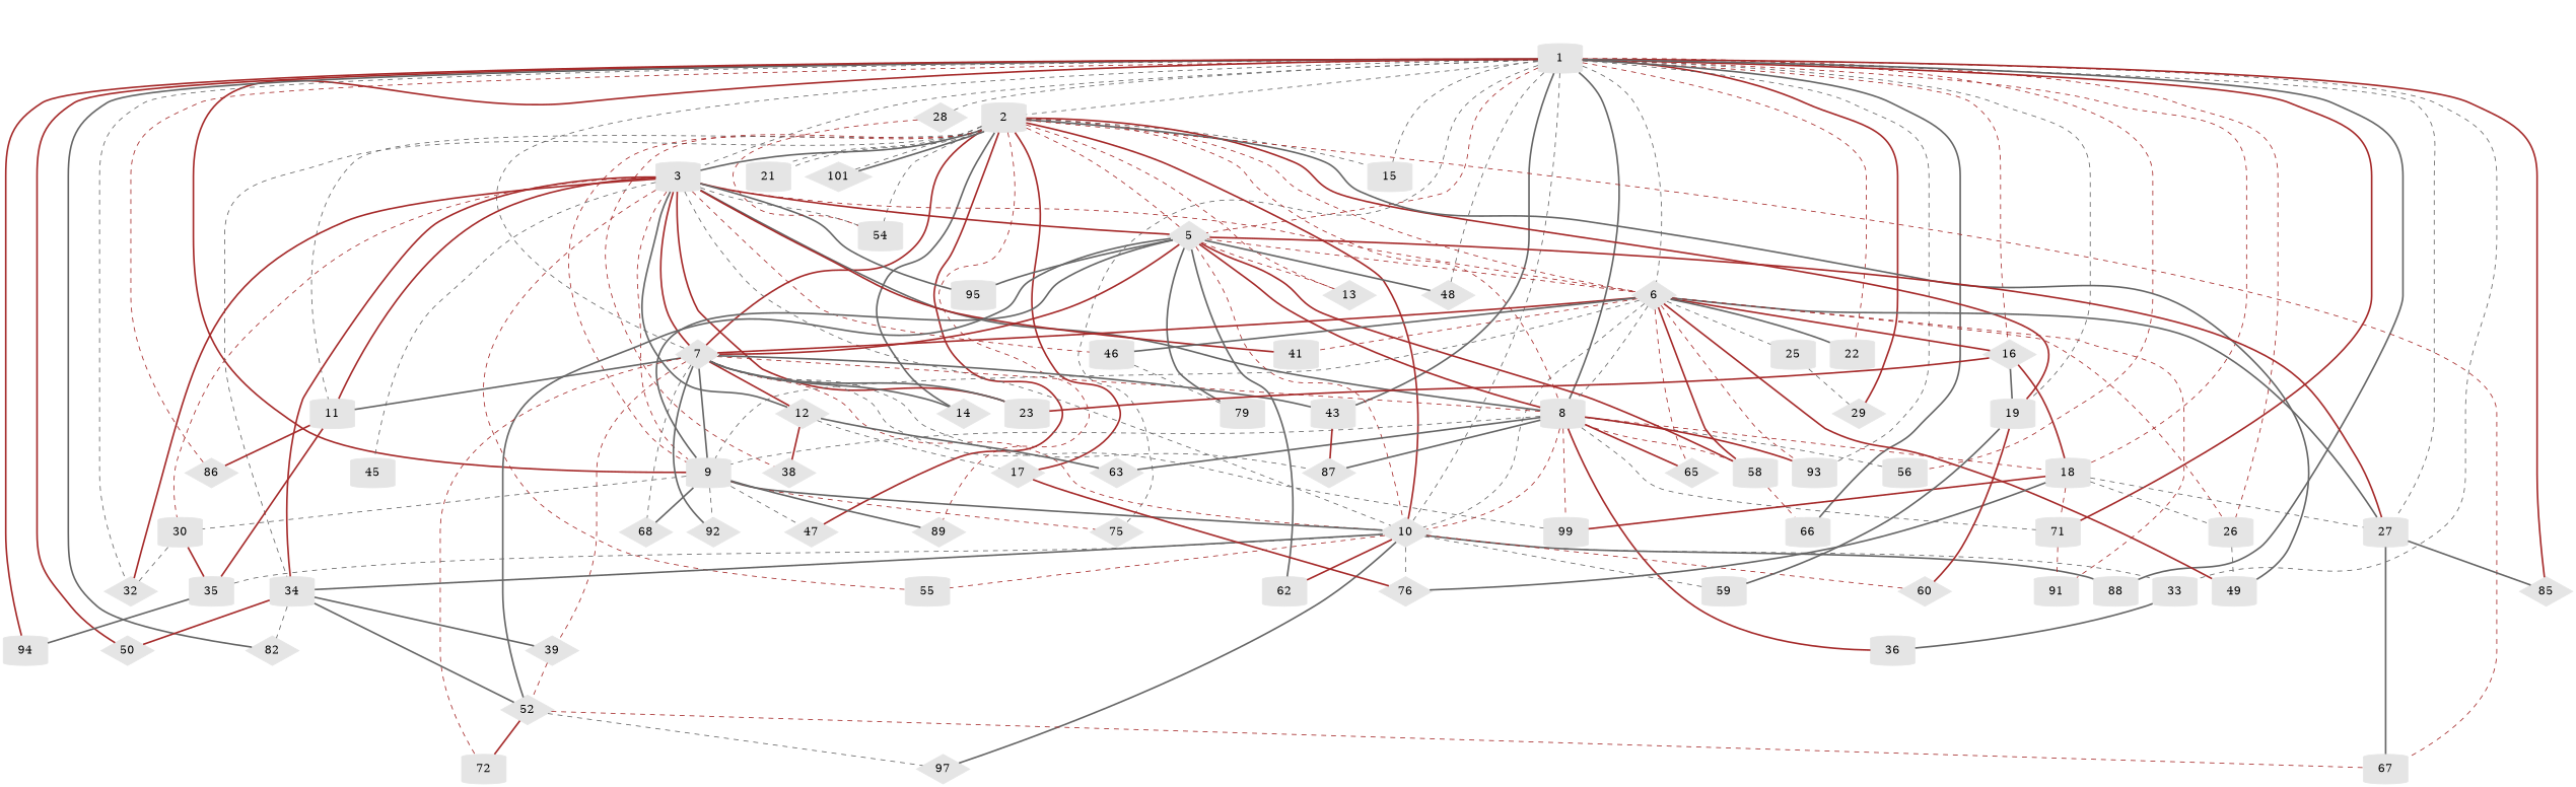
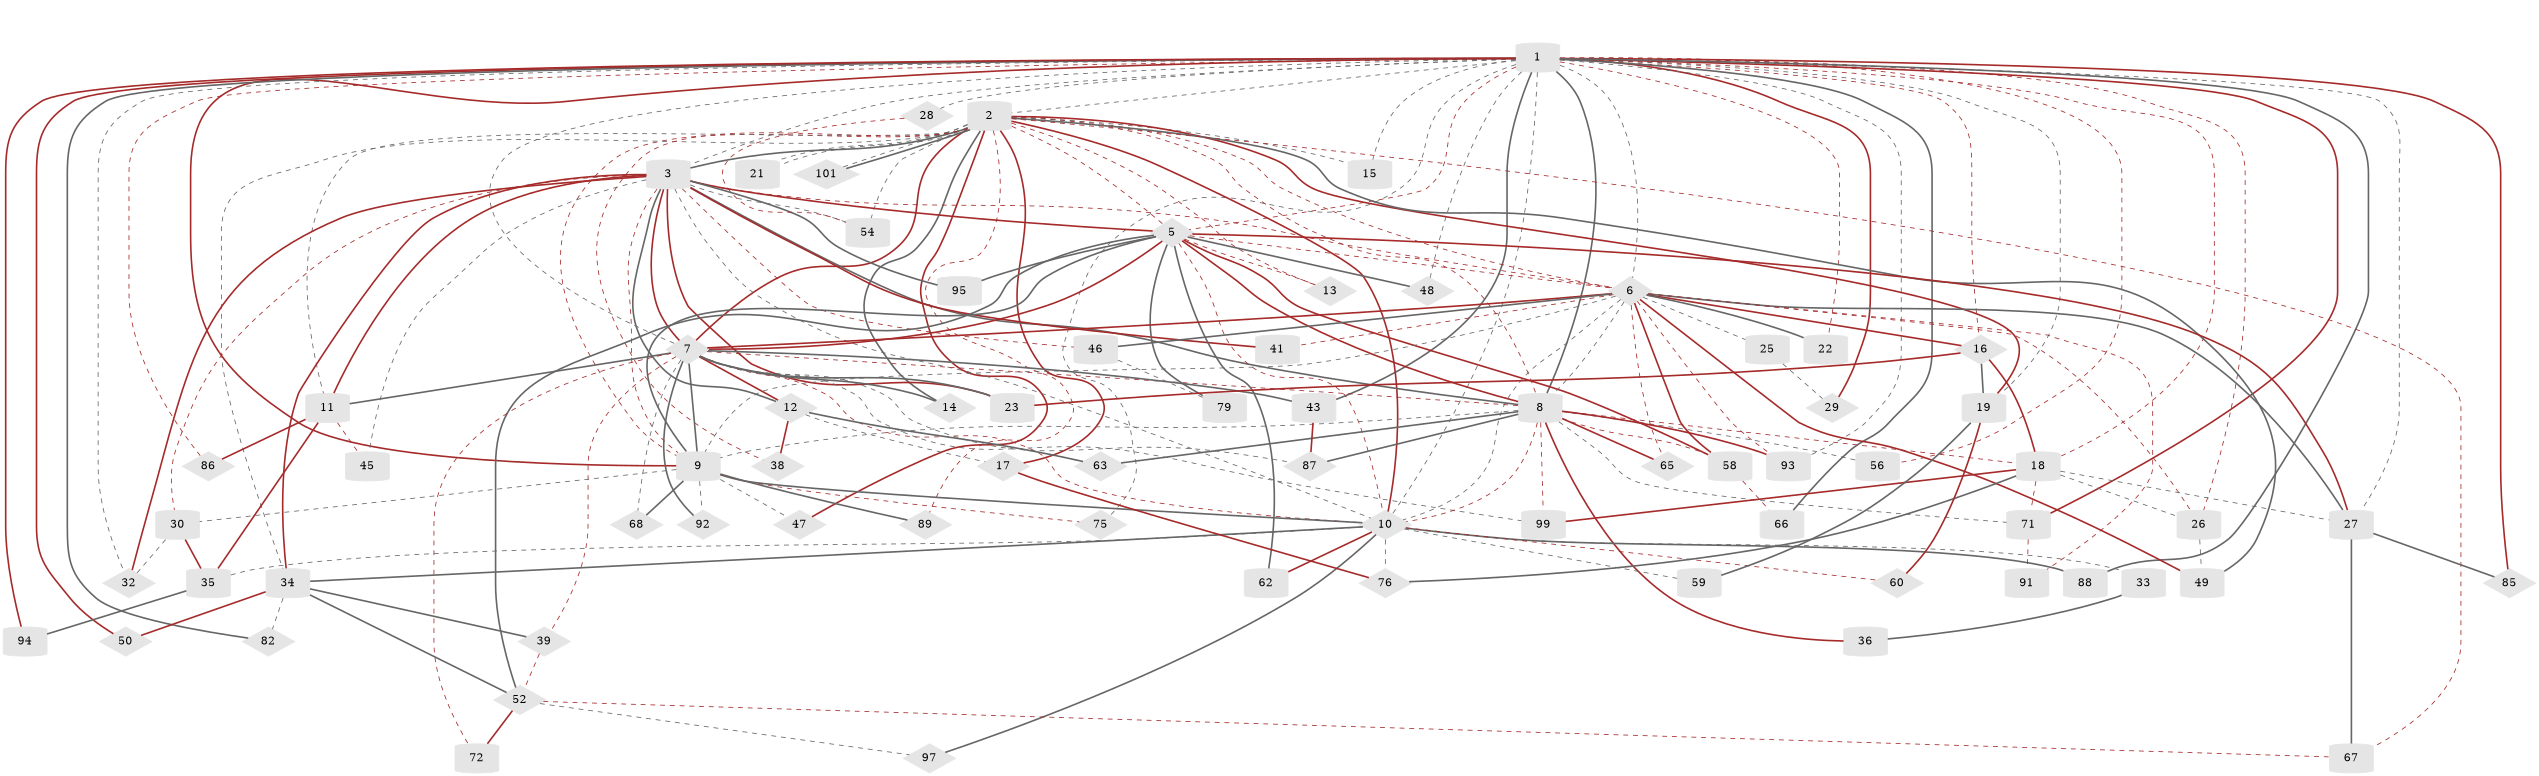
  graph {
    node [color=gray90 shape=cylinder style=filled]
    edge [color=gray40 style=dashed]
    1 [super="+4"]
    2 [super="+64"]
    3 [super="+20"]
    5 [shape=diamond super="+42"]
    6 [shape=diamond super="+81"]
    7 [shape=diamond super="+70"]
    8 [super="+44"]
    9 [super="+37"]
    10 [shape=diamond super="+90"]
    15
    16 [shape=diamond super="+24"]
    18 [super="+40"]
    19 [super="+74"]
    22
    26 [super="+83"]
    27 [super="+53"]
    28 [shape=diamond]
    29 [shape=diamond]
    32 [shape=diamond super="+57"]
    33
    43 [super="+96"]
    48 [shape=diamond]
    50 [shape=diamond]
    56
    n25 [label=71 super="+84"]
    66
    75 [shape=diamond]
    82 [shape=diamond]
    85 [shape=diamond]
    86 [shape=diamond]
    88
    93 [super="+102"]
    94
    11 [super="+100"]
    13 [shape=diamond]
    14 [shape=diamond super="+73"]
    17 [shape=diamond]
    21
    34 [super="+71"]
    38 [shape=diamond]
    47 [shape=diamond]
    49 [super="+51"]
    54 [super="+78"]
    67 [super="+77"]
    89 [shape=diamond]
    101 [shape=diamond]
    12 [shape=diamond super="+31"]
    23
    30 [super="+69"]
    41
    45
    46
-   55
    95
    52 [shape=diamond super="+103"]
    58 [super="+60"]
    62
    79
    25
    65 [shape=diamond]
    91
    39 [shape=diamond]
    68 [shape=diamond]
    72
    87 [shape=diamond]
    92 [shape=diamond]
    99
    36
    63 [shape=diamond]
    35
    59
    76 [shape=diamond super="+98"]
    n73 [label=60 shape=diamond]
    97 [shape=diamond]
    1 -- 2 [weight=2]
    1 -- 3 [weight=2]
    1 -- 5 [color=brown weight=2]
    1 -- 6 [weight=2]
    1 -- 7 [weight=2]
    1 -- 8 [style=bold weight=2]
    1 -- 9 [color=brown style=bold weight=2]
    1 -- 10 [weight=2]
    1 -- 15
    1 -- 16 [color=brown weight=2]
    1 -- 18 [color=brown]
    1 -- 19
    1 -- 22 [color=brown]
    1 -- 26 [color=brown]
    1 -- 27
    1 -- 28 [weight=2]
    1 -- 29 [color=brown style=bold]
    1 -- 32
-   1 -- 33
    1 -- 43 [style=bold]
    1 -- 48
    1 -- 50 [color=brown style=bold]
    1 -- 56 [color=brown]
    1 -- n25 [color=brown style=bold]
    1 -- 66 [style=bold]
    1 -- 75
    1 -- 82 [style=bold]
    1 -- 85 [color=brown style=bold]
    1 -- 86 [color=brown]
    1 -- 88 [style=bold]
    1 -- 93
    1 -- 94 [color=brown style=bold]
    2 -- 3 [style=bold weight=2]
    2 -- 5 [color=brown]
    2 -- 6 [color=brown weight=2]
    2 -- 7 [color=brown style=bold]
    2 -- 8 [color=brown]
    2 -- 9 [color=brown]
    2 -- 10 [color=brown style=bold]
    2 -- 15
    2 -- 19 [color=brown style=bold]
    2 -- 11
    2 -- 13 [color=brown]
    2 -- 14 [style=bold weight=2]
    2 -- 17 [color=brown style=bold]
    2 -- 21
    2 -- 21
    2 -- 34
    2 -- 38 [color=brown]
    2 -- 47 [color=brown style=bold]
    2 -- 49 [style=bold]
    2 -- 54
    2 -- 67 [color=brown]
    2 -- 89 [color=brown]
    2 -- 101
    2 -- 101 [style=bold]
    3 -- 5 [color=brown style=bold]
    3 -- 6 [color=brown]
    3 -- 7 [color=brown style=bold]
    3 -- 8 [style=bold]
    3 -- 9 [color=brown]
    3 -- 10
    3 -- 32 [color=brown style=bold]
    3 -- 11 [color=brown style=bold]
    3 -- 34 [color=brown style=bold]
    3 -- 54
    3 -- 12 [style=bold]
    3 -- 23 [color=brown style=bold]
    3 -- 30 [color=brown]
    3 -- 41 [color=brown style=bold]
    3 -- 45
    3 -- 46 [color=brown]
-   3 -- 55 [color=brown]
    3 -- 95 [style=bold]
    5 -- 6 [color=brown]
    5 -- 7 [color=brown style=bold weight=2]
    5 -- 8 [color=brown style=bold]
    5 -- 9 [style=bold]
    5 -- 10 [color=brown]
    5 -- 27 [color=brown style=bold]
    5 -- 48 [style=bold]
    5 -- 13 [color=brown]
    5 -- 95 [style=bold]
    5 -- 52 [style=bold]
    5 -- 58 [color=brown style=bold]
    5 -- 62 [style=bold]
    5 -- 79 [style=bold]
    6 -- 7 [color=brown style=bold]
    6 -- 8
    6 -- 9
    6 -- 10
    6 -- 16 [color=brown style=bold]
    6 -- 22 [style=bold]
    6 -- 26 [color=brown]
    6 -- 27 [style=bold]
    6 -- 93 [color=brown]
    6 -- 49 [color=brown style=bold]
    6 -- 41 [color=brown]
    6 -- 46 [style=bold]
    6 -- 58 [color=brown style=bold]
    6 -- 25
    6 -- 65 [color=brown]
    6 -- 91 [color=brown]
    7 -- 8 [color=brown weight=2]
    7 -- 9 [style=bold]
    7 -- 10 [color=brown]
    7 -- 43 [style=bold]
    7 -- 11 [style=bold]
    7 -- 14 [style=bold]
    7 -- 12 [color=brown style=bold]
    7 -- 23 [style=bold]
    7 -- 39 [color=brown]
    7 -- 68
    7 -- 72 [color=brown]
    7 -- 87
    7 -- 92 [style=bold]
    7 -- 99
    8 -- 9
    8 -- 10 [color=brown weight=2]
    8 -- 18 [color=brown]
    8 -- 56
    8 -- n25
    8 -- 93 [color=brown style=bold]
    8 -- 58 [color=brown]
    8 -- 65 [color=brown style=bold]
    8 -- 87 [style=bold]
    8 -- 99 [color=brown]
    8 -- 36 [color=brown style=bold]
    8 -- 63 [style=bold]
    9 -- 10 [style=bold weight=2]
    9 -- 75 [color=brown]
    9 -- 47
    9 -- 89 [style=bold]
    9 -- 30
    9 -- 68 [style=bold]
    9 -- 92
    10 -- 33
    10 -- 88 [style=bold]
    10 -- 34 [style=bold]
-   10 -- 55 [color=brown]
    10 -- 62 [color=brown style=bold]
    10 -- 35
    10 -- 59
    10 -- 76
    10 -- n73 [color=brown]
    10 -- 97 [style=bold]
    16 -- 18 [color=brown style=bold]
    16 -- 19 [style=bold]
    16 -- 23 [color=brown style=bold]
    18 -- 26
    18 -- 27
    18 -- n25 [color=brown]
    18 -- 99 [color=brown style=bold]
    18 -- 76 [style=bold]
    19 -- 59 [style=bold]
    19 -- n73 [color=brown style=bold]
    26 -- 49
    27 -- 85 [style=bold]
    27 -- 67 [style=bold]
    28 -- 54 [color=brown]
    33 -- 36 [style=bold]
    43 -- 87 [color=brown style=bold]
    n25 -- 91 [color=brown]
    11 -- 86 [color=brown style=bold]
+   11 -- 45 [color=brown]
    11 -- 35 [color=brown style=bold]
    17 -- 76 [color=brown style=bold]
    34 -- 50 [color=brown style=bold]
    34 -- 82
    34 -- 52 [style=bold]
    34 -- 39 [style=bold]
    12 -- 17
    12 -- 38 [color=brown style=bold]
    12 -- 63 [style=bold]
    30 -- 32
    30 -- 35 [color=brown style=bold]
    46 -- 79
    52 -- 67 [color=brown]
    52 -- 72 [color=brown style=bold]
    52 -- 97
    58 -- 66 [color=brown]
    25 -- 29
    39 -- 52 [color=brown]
    35 -- 94 [style=bold]
  }
